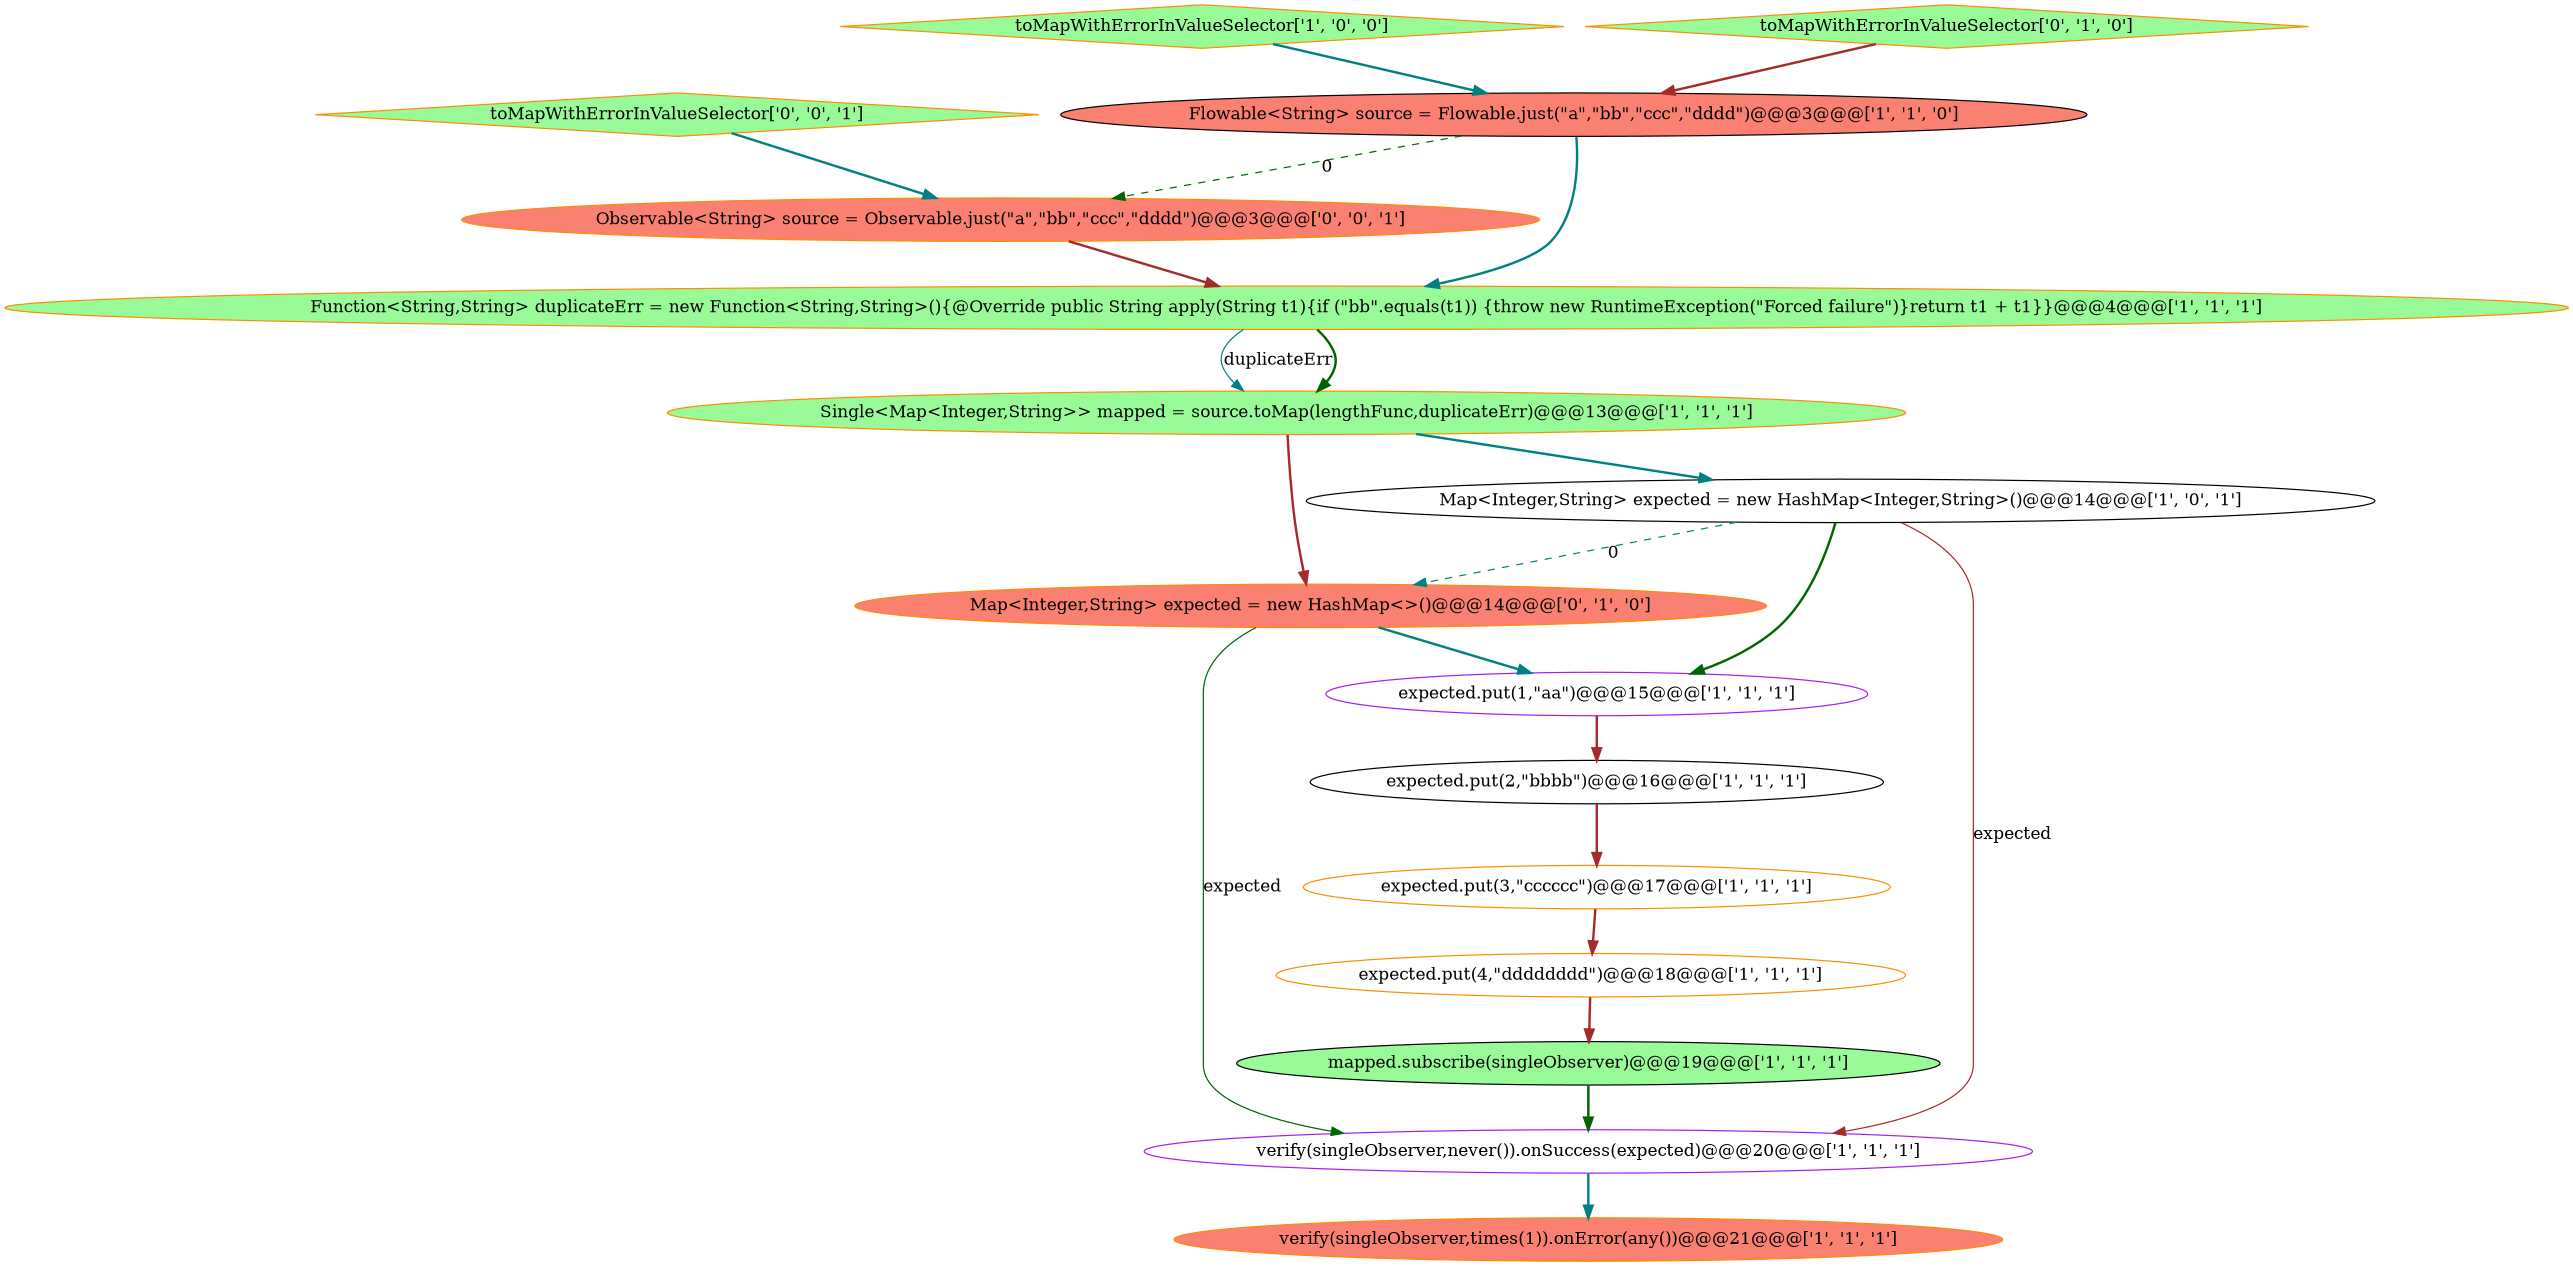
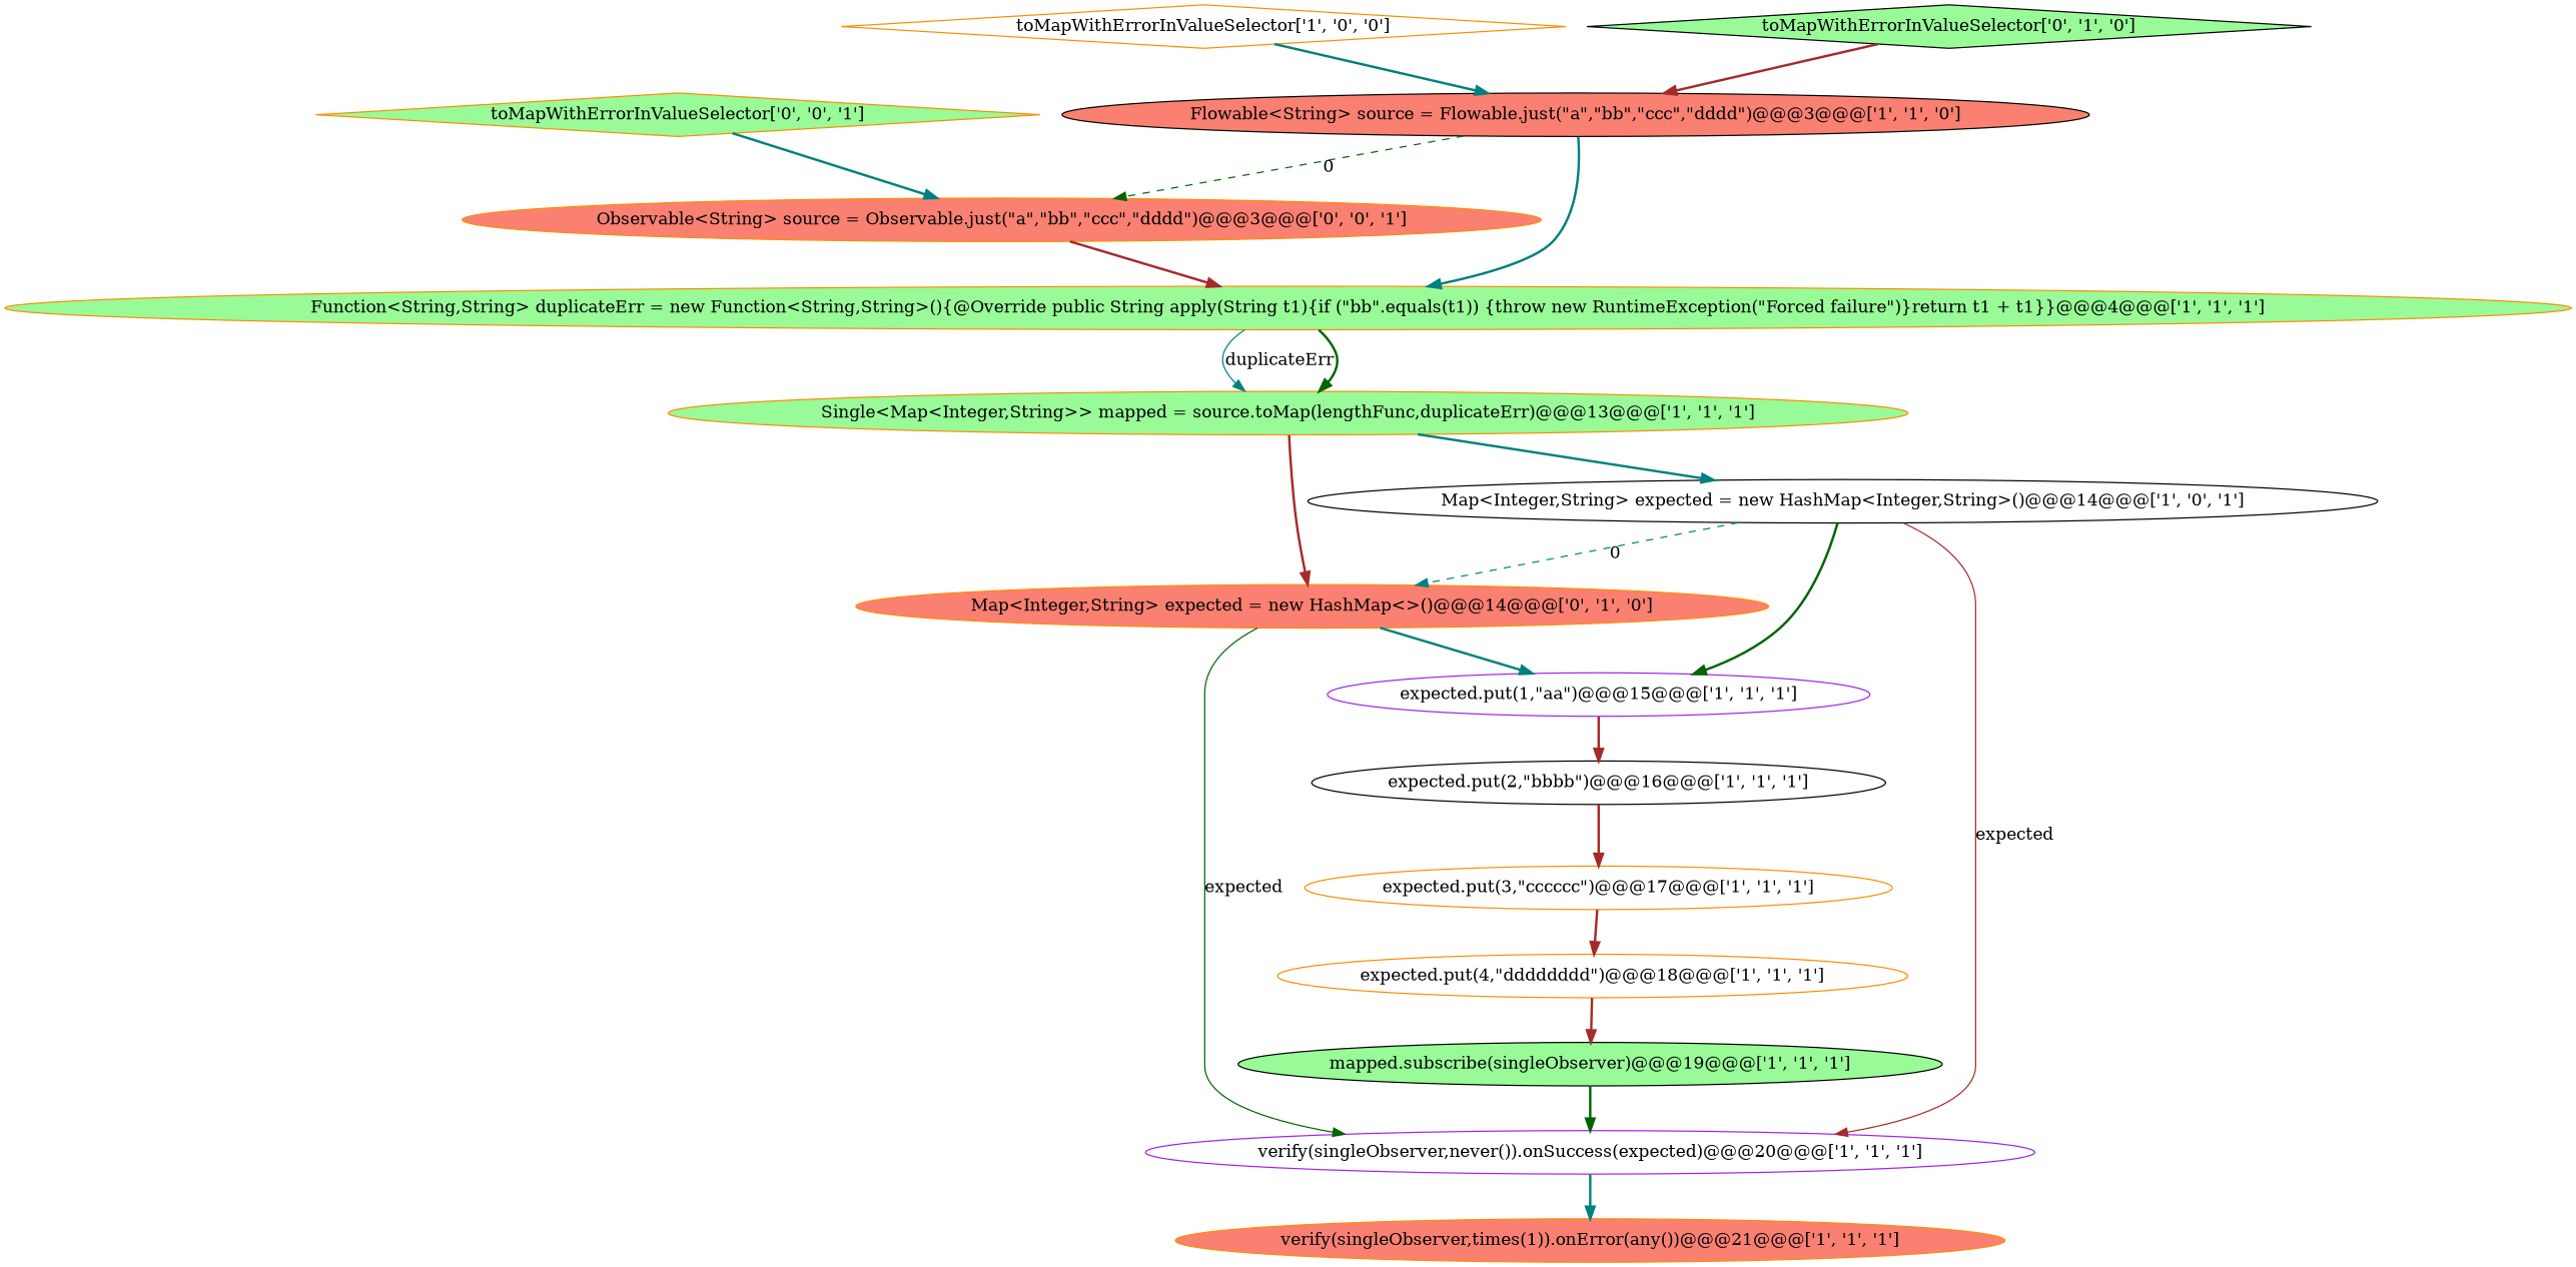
  digraph {
    node [color=darkorange fillcolor=white shape=ellipse style=filled]
    edge [color=brown style=bold]
    n1 [color=black label="expected.put(2,\"bbbb\")@@@16@@@['1', '1', '1']"]
    n2 [label="expected.put(3,\"cccccc\")@@@17@@@['1', '1', '1']"]
    n3 [label="expected.put(4,\"dddddddd\")@@@18@@@['1', '1', '1']"]
    n4 [fillcolor=palegreen label="Function<String,String> duplicateErr = new Function<String,String>(){@Override public String apply(String t1){if (\"bb\".equals(t1)) {throw new RuntimeException(\"Forced failure\")}return t1 + t1}}@@@4@@@['1', '1', '1']"]
    n5 [fillcolor=palegreen label="Single<Map<Integer,String>> mapped = source.toMap(lengthFunc,duplicateErr)@@@13@@@['1', '1', '1']"]
    n6 [fillcolor=salmon label="Map<Integer,String> expected = new HashMap<>()@@@14@@@['0', '1', '0']"]
    n7 [color=black label="Map<Integer,String> expected = new HashMap<Integer,String>()@@@14@@@['1', '0', '1']"]
    n8 [color=purple label="verify(singleObserver,never()).onSuccess(expected)@@@20@@@['1', '1', '1']"]
    n9 [fillcolor=salmon label="verify(singleObserver,times(1)).onError(any())@@@21@@@['1', '1', '1']"]
    n10 [color=black fillcolor=palegreen label="mapped.subscribe(singleObserver)@@@19@@@['1', '1', '1']"]
    n11 [color=purple label="expected.put(1,\"aa\")@@@15@@@['1', '1', '1']"]
    n12 [fillcolor=palegreen label="toMapWithErrorInValueSelector['0', '0', '1']" shape=diamond]
    n13 [fillcolor=salmon label="Observable<String> source = Observable.just(\"a\",\"bb\",\"ccc\",\"dddd\")@@@3@@@['0', '0', '1']"]
-   n14 [fillcolor=palegreen label="toMapWithErrorInValueSelector['1', '0', '0']" shape=diamond]
+   n14 [label="toMapWithErrorInValueSelector['1', '0', '0']" shape=diamond]
    n15 [color=black fillcolor=salmon label="Flowable<String> source = Flowable.just(\"a\",\"bb\",\"ccc\",\"dddd\")@@@3@@@['1', '1', '0']"]
-   n16 [fillcolor=palegreen label="toMapWithErrorInValueSelector['0', '1', '0']" shape=diamond]
+   n16 [color=black fillcolor=palegreen label="toMapWithErrorInValueSelector['0', '1', '0']" shape=diamond]
    n1 -> n2
    n2 -> n3
    n3 -> n10
    n4 -> n5 [color=teal label=duplicateErr style=solid]
    n4 -> n5 [color=darkgreen]
    n5 -> n6
    n5 -> n7 [color=teal]
    n6 -> n8 [color=darkgreen label=expected style=solid]
    n6 -> n11 [color=teal]
    n7 -> n6 [color=teal label=0 style=dashed]
    n7 -> n8 [label=expected style=solid]
    n7 -> n11 [color=darkgreen]
    n8 -> n9 [color=teal]
    n10 -> n8 [color=darkgreen]
    n11 -> n1
    n12 -> n13 [color=teal]
    n13 -> n4
    n14 -> n15 [color=teal]
    n15 -> n4 [color=teal]
    n15 -> n13 [color=darkgreen label=0 style=dashed]
    n16 -> n15
  }
